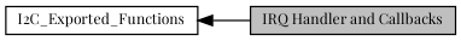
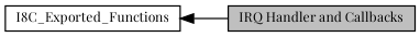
  digraph {
    rankdir=LR
    fontname="Playfair Display"
    node [color=black fontname="Playfair Display" fontsize=10 shape=record style=filled]
    n1 [fillcolor=grey75 fontcolor=black height=0.2 label="IRQ Handler and Callbacks" width=0.4]
-   n2 [fillcolor=white height=0.2 label=I2C_Exported_Functions width=0.4]
+   n2 [fillcolor=white height=0.2 label=I8C_Exported_Functions width=0.4]
    n2 -> n1 [dir=back fontname="Playfair Display" fontsize=10 labelfontname=Helvetica labelfontsize=10 shape=plaintext style=solid]
  }
